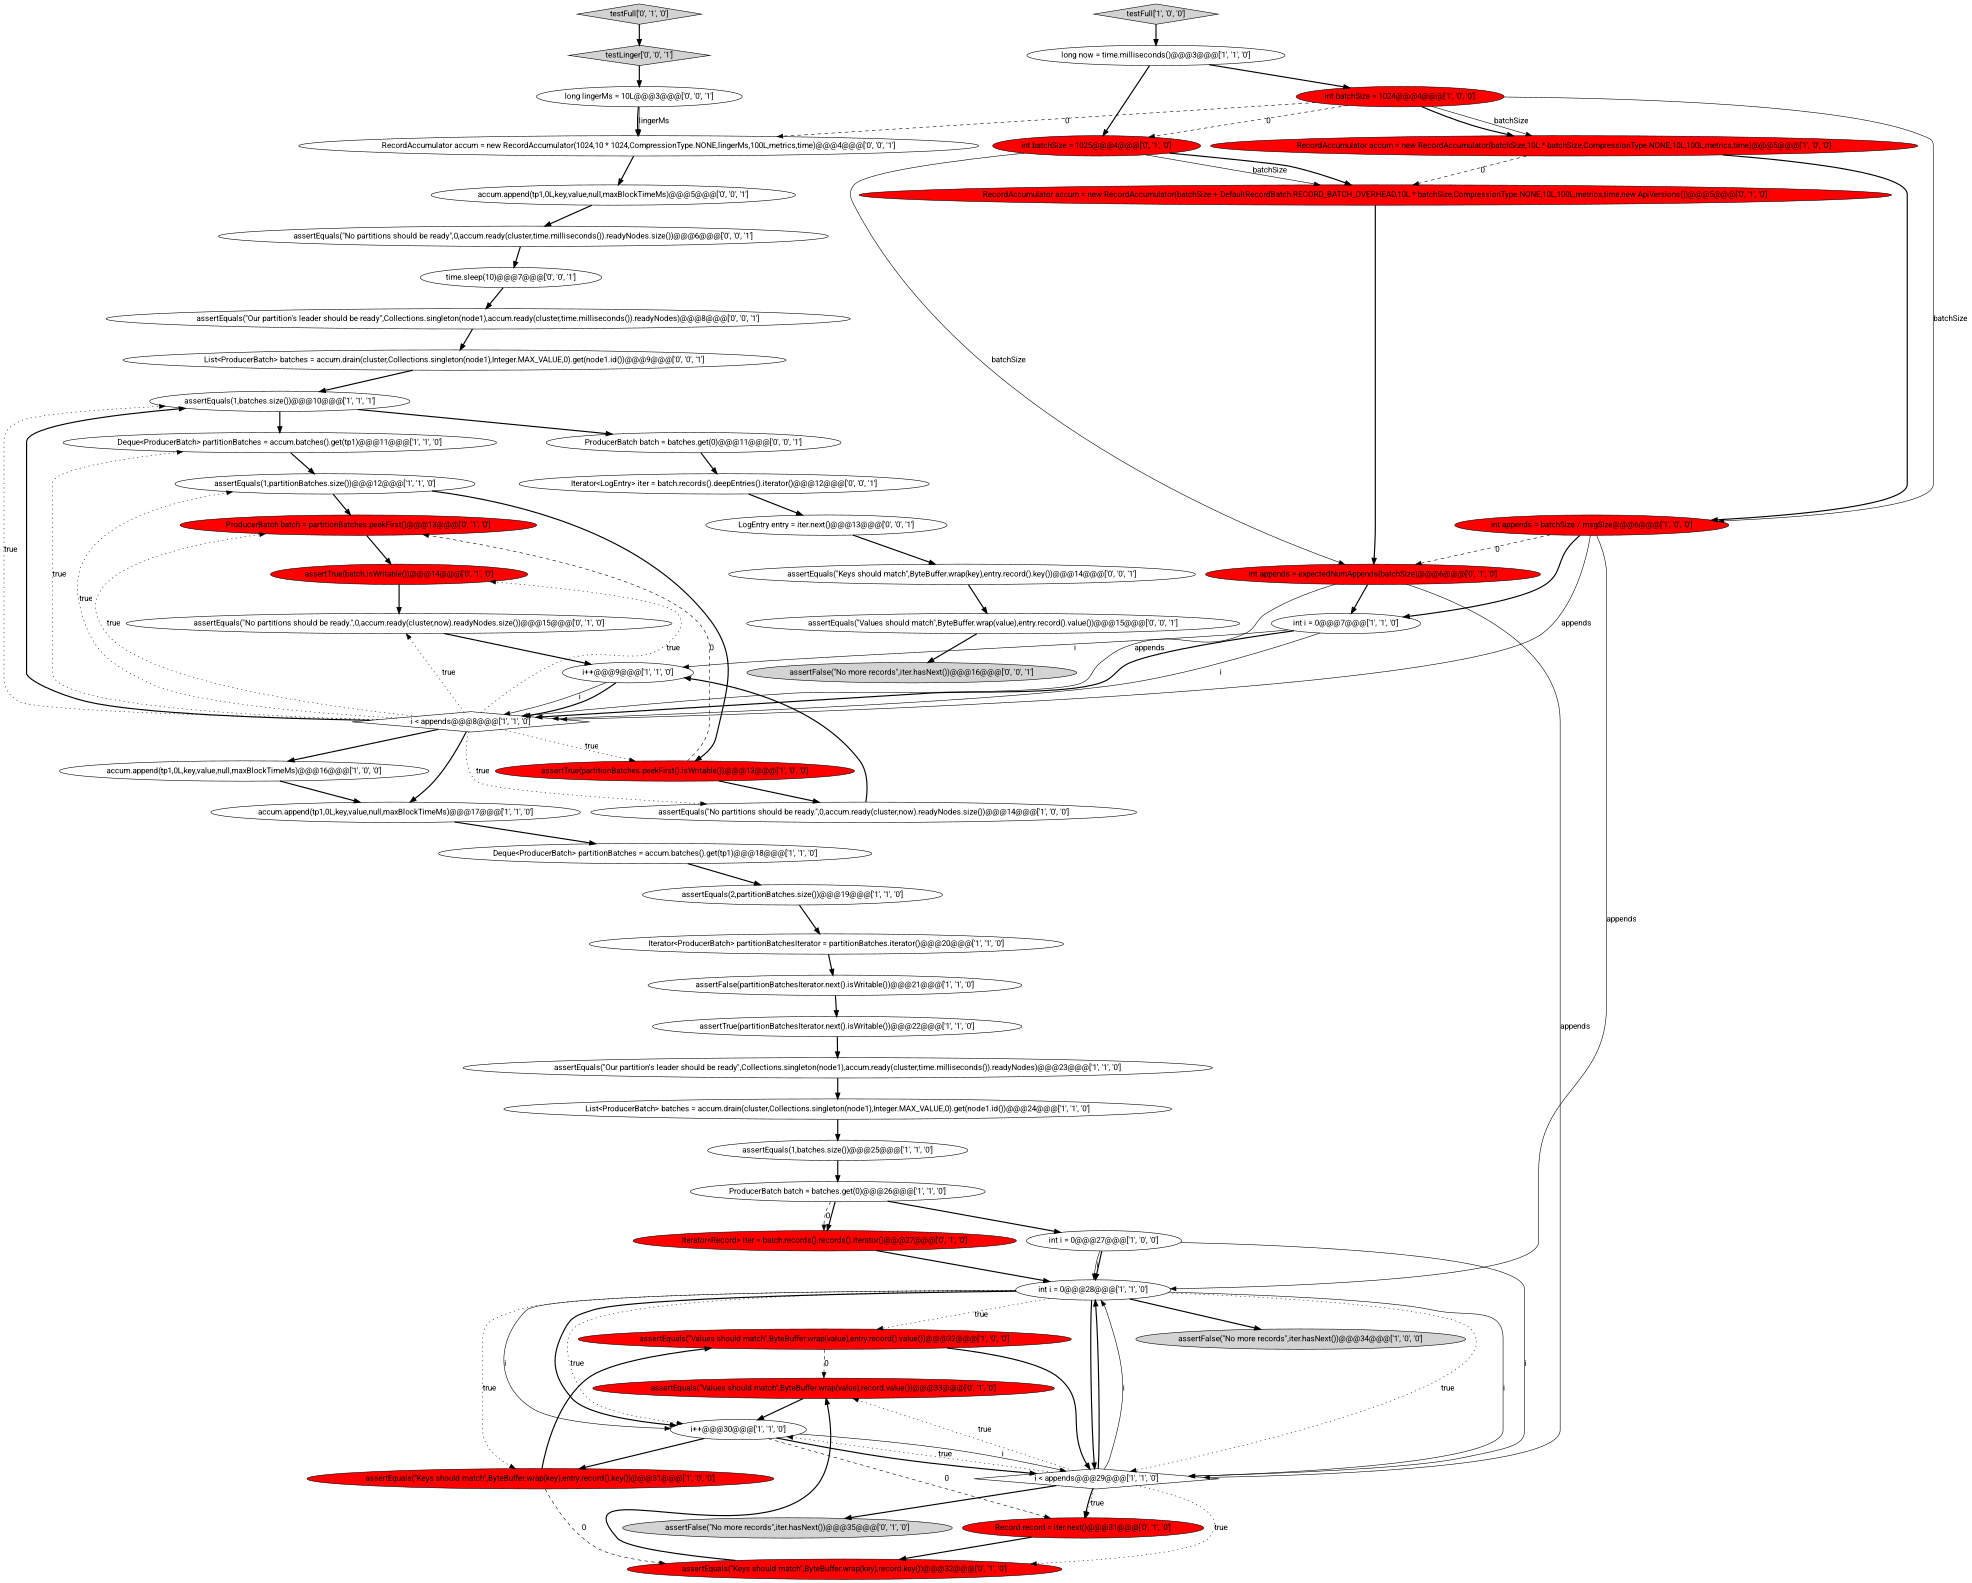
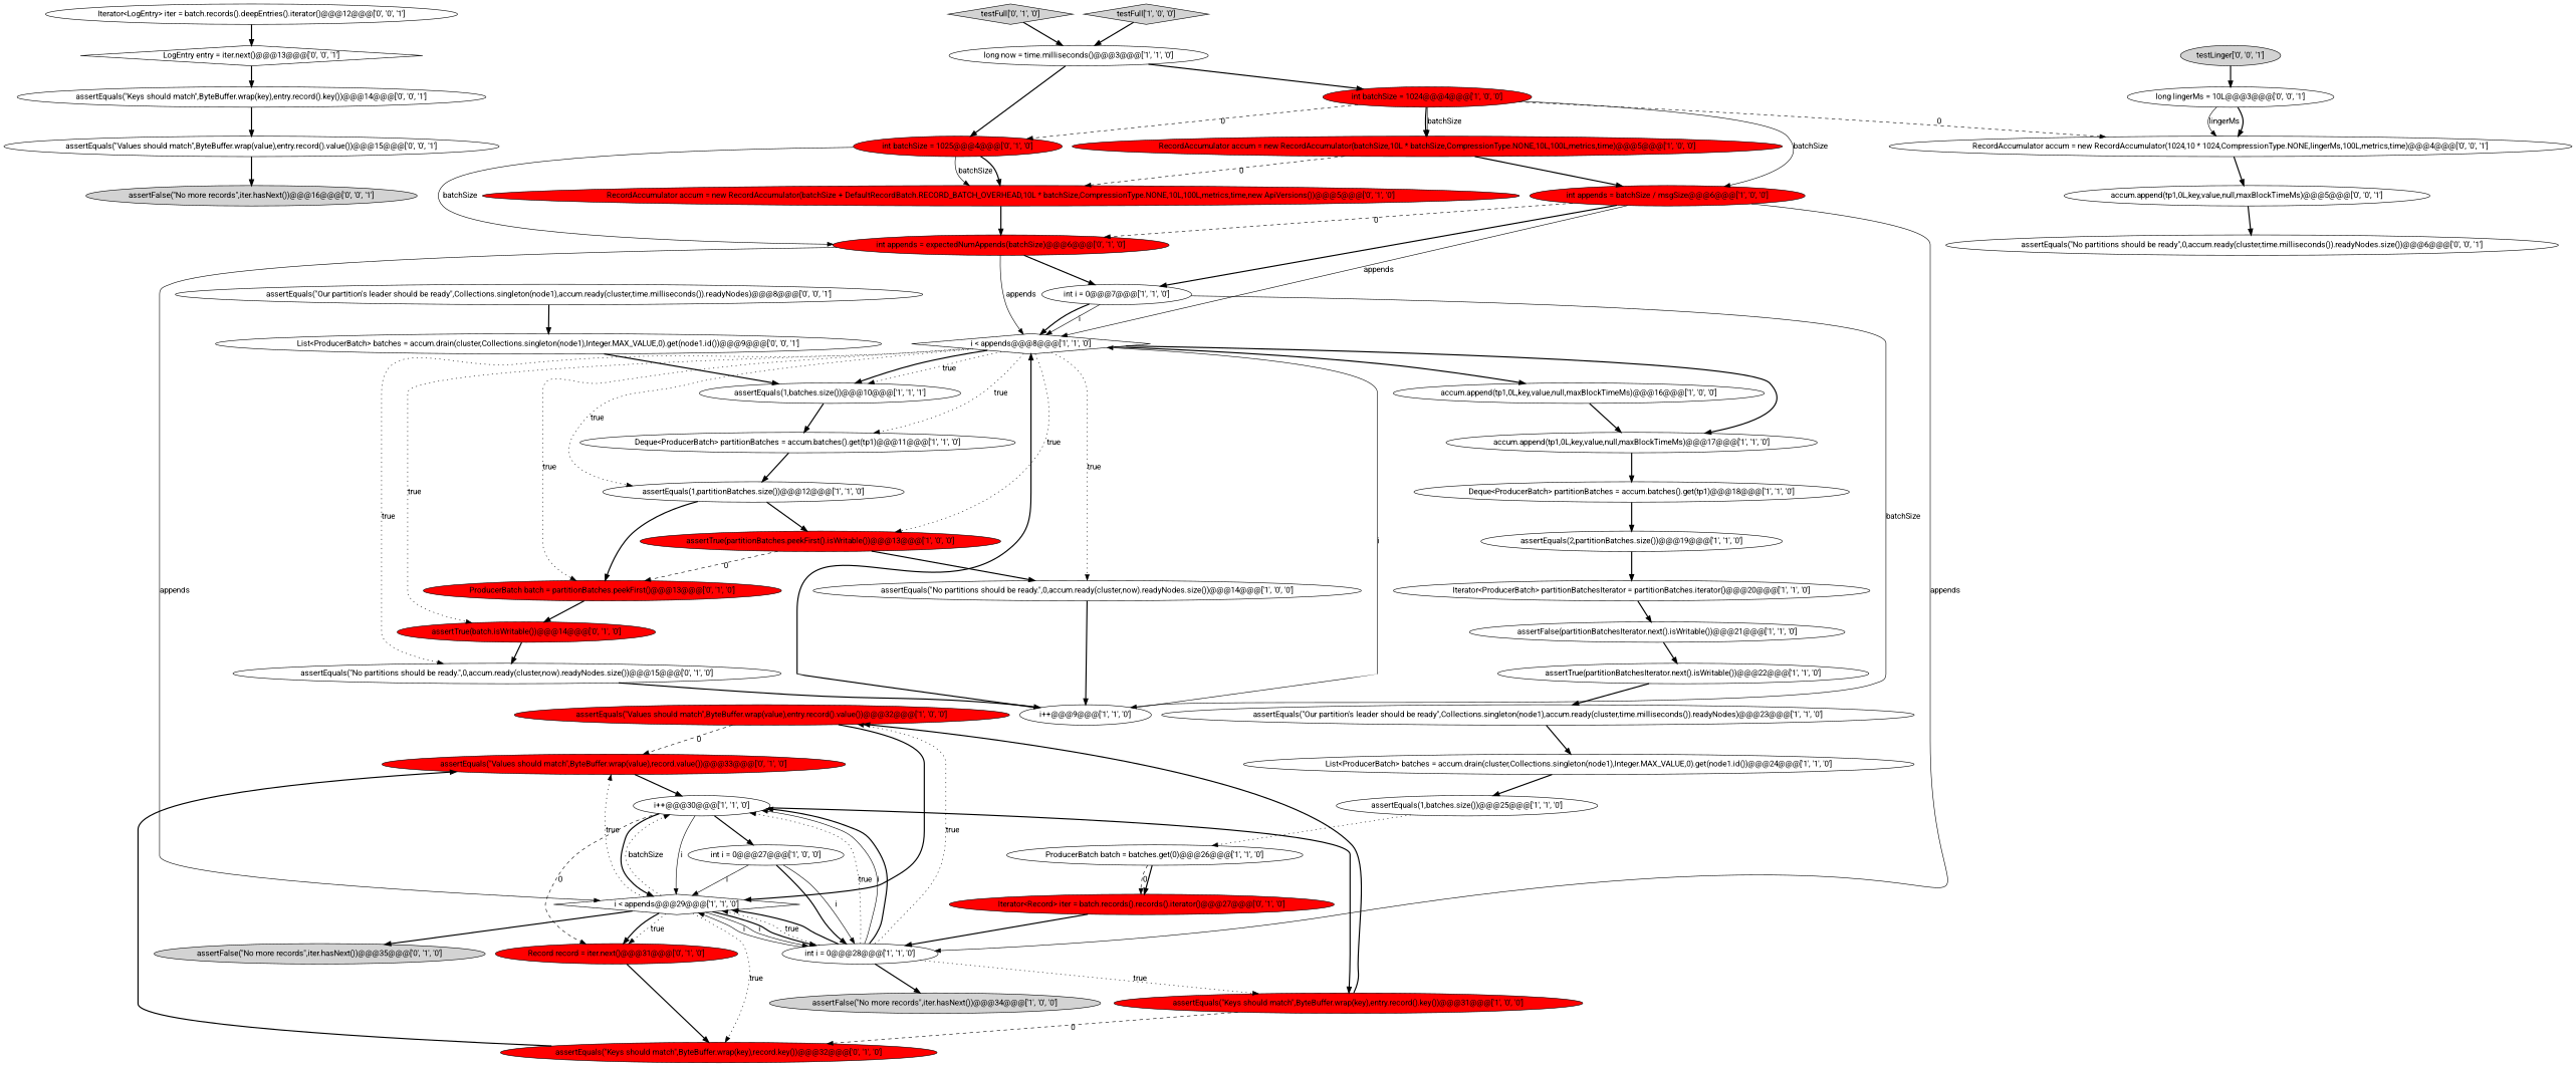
  digraph {
    fontname=Roboto
    node [fillcolor=white fontname=Roboto shape=ellipse style=filled]
    edge [fontname=Roboto style=bold]
    n1 [label="Iterator<LogEntry> iter = batch.records().deepEntries().iterator()@@@12@@@['0', '0', '1']"]
-   n2 [label="LogEntry entry = iter.next()@@@13@@@['0', '0', '1']"]
+   n2 [label="LogEntry entry = iter.next()@@@13@@@['0', '0', '1']" shape=diamond]
    n3 [label="assertEquals(\"Keys should match\",ByteBuffer.wrap(key),entry.record().key())@@@14@@@['0', '0', '1']"]
    n4 [label="assertEquals(\"Values should match\",ByteBuffer.wrap(value),entry.record().value())@@@15@@@['0', '0', '1']"]
    n5 [fillcolor=lightgray label="assertFalse(\"No more records\",iter.hasNext())@@@16@@@['0', '0', '1']"]
    n6 [fillcolor=red label="assertEquals(\"Values should match\",ByteBuffer.wrap(value),entry.record().value())@@@32@@@['1', '0', '0']"]
    n7 [fillcolor=red label="assertEquals(\"Values should match\",ByteBuffer.wrap(value),record.value())@@@33@@@['0', '1', '0']"]
    n8 [label="i < appends@@@29@@@['1', '1', '0']" shape=diamond]
    n9 [label="i++@@@30@@@['1', '1', '0']"]
    n10 [label="int i = 0@@@28@@@['1', '1', '0']"]
    n11 [fillcolor=red label="Record record = iter.next()@@@31@@@['0', '1', '0']"]
    n12 [fillcolor=red label="assertEquals(\"Keys should match\",ByteBuffer.wrap(key),record.key())@@@32@@@['0', '1', '0']"]
    n13 [fillcolor=lightgray label="assertFalse(\"No more records\",iter.hasNext())@@@35@@@['0', '1', '0']"]
    n14 [label="assertEquals(1,batches.size())@@@10@@@['1', '1', '1']"]
    n15 [label="Deque<ProducerBatch> partitionBatches = accum.batches().get(tp1)@@@11@@@['1', '1', '0']"]
-   n16 [label="ProducerBatch batch = batches.get(0)@@@11@@@['0', '0', '1']"]
    n17 [label="assertEquals(1,partitionBatches.size())@@@12@@@['1', '1', '0']"]
    n18 [label="long lingerMs = 10L@@@3@@@['0', '0', '1']"]
    n19 [label="RecordAccumulator accum = new RecordAccumulator(1024,10 * 1024,CompressionType.NONE,lingerMs,100L,metrics,time)@@@4@@@['0', '0', '1']"]
    n20 [label="accum.append(tp1,0L,key,value,null,maxBlockTimeMs)@@@5@@@['0', '0', '1']"]
    n21 [label="Deque<ProducerBatch> partitionBatches = accum.batches().get(tp1)@@@18@@@['1', '1', '0']"]
    n22 [label="assertEquals(2,partitionBatches.size())@@@19@@@['1', '1', '0']"]
    n23 [label="Iterator<ProducerBatch> partitionBatchesIterator = partitionBatches.iterator()@@@20@@@['1', '1', '0']"]
    n24 [fillcolor=red label="int batchSize = 1024@@@4@@@['1', '0', '0']"]
    n25 [fillcolor=red label="int batchSize = 1025@@@4@@@['0', '1', '0']"]
    n26 [fillcolor=red label="int appends = batchSize / msgSize@@@6@@@['1', '0', '0']"]
    n27 [fillcolor=red label="RecordAccumulator accum = new RecordAccumulator(batchSize,10L * batchSize,CompressionType.NONE,10L,100L,metrics,time)@@@5@@@['1', '0', '0']"]
    n28 [fillcolor=red label="int appends = expectedNumAppends(batchSize)@@@6@@@['0', '1', '0']"]
    n29 [fillcolor=red label="RecordAccumulator accum = new RecordAccumulator(batchSize + DefaultRecordBatch.RECORD_BATCH_OVERHEAD,10L * batchSize,CompressionType.NONE,10L,100L,metrics,time,new ApiVersions())@@@5@@@['0', '1', '0']"]
    n30 [label="i < appends@@@8@@@['1', '1', '0']" shape=diamond]
    n31 [label="int i = 0@@@7@@@['1', '1', '0']"]
    n32 [fillcolor=red label="Iterator<Record> iter = batch.records().records().iterator()@@@27@@@['0', '1', '0']"]
    n33 [fillcolor=red label="assertEquals(\"Keys should match\",ByteBuffer.wrap(key),entry.record().key())@@@31@@@['1', '0', '0']"]
    n34 [fillcolor=lightgray label="assertFalse(\"No more records\",iter.hasNext())@@@34@@@['1', '0', '0']"]
    n35 [label="assertEquals(\"No partitions should be ready.\",0,accum.ready(cluster,now).readyNodes.size())@@@14@@@['1', '0', '0']"]
    n36 [label="i++@@@9@@@['1', '1', '0']"]
    n37 [fillcolor=red label="ProducerBatch batch = partitionBatches.peekFirst()@@@13@@@['0', '1', '0']"]
    n38 [fillcolor=red label="assertTrue(partitionBatches.peekFirst().isWritable())@@@13@@@['1', '0', '0']"]
    n39 [fillcolor=red label="assertTrue(batch.isWritable())@@@14@@@['0', '1', '0']"]
    n40 [label="accum.append(tp1,0L,key,value,null,maxBlockTimeMs)@@@16@@@['1', '0', '0']"]
    n41 [label="assertEquals(\"No partitions should be ready.\",0,accum.ready(cluster,now).readyNodes.size())@@@15@@@['0', '1', '0']"]
    n42 [label="accum.append(tp1,0L,key,value,null,maxBlockTimeMs)@@@17@@@['1', '1', '0']"]
    n43 [fillcolor=lightgray label="testFull['0', '1', '0']" shape=diamond]
    n44 [label="long now = time.milliseconds()@@@3@@@['1', '1', '0']"]
    n45 [label="assertEquals(\"No partitions should be ready\",0,accum.ready(cluster,time.milliseconds()).readyNodes.size())@@@6@@@['0', '0', '1']"]
-   n46 [label="time.sleep(10)@@@7@@@['0', '0', '1']"]
    n47 [label="assertEquals(\"Our partition's leader should be ready\",Collections.singleton(node1),accum.ready(cluster,time.milliseconds()).readyNodes)@@@8@@@['0', '0', '1']"]
    n48 [label="assertFalse(partitionBatchesIterator.next().isWritable())@@@21@@@['1', '1', '0']"]
    n49 [label="List<ProducerBatch> batches = accum.drain(cluster,Collections.singleton(node1),Integer.MAX_VALUE,0).get(node1.id())@@@24@@@['1', '1', '0']"]
    n50 [label="assertEquals(1,batches.size())@@@25@@@['1', '1', '0']"]
    n51 [label="ProducerBatch batch = batches.get(0)@@@26@@@['1', '1', '0']"]
    n52 [fillcolor=lightgray label="testFull['1', '0', '0']" shape=diamond]
    n53 [label="int i = 0@@@27@@@['1', '0', '0']"]
    n54 [label="assertTrue(partitionBatchesIterator.next().isWritable())@@@22@@@['1', '1', '0']"]
    n55 [label="assertEquals(\"Our partition's leader should be ready\",Collections.singleton(node1),accum.ready(cluster,time.milliseconds()).readyNodes)@@@23@@@['1', '1', '0']"]
    n56 [label="List<ProducerBatch> batches = accum.drain(cluster,Collections.singleton(node1),Integer.MAX_VALUE,0).get(node1.id())@@@9@@@['0', '0', '1']"]
-   n57 [fillcolor=lightgray label="testLinger['0', '0', '1']" shape=diamond]
+   n57 [fillcolor=lightgray label="testLinger['0', '0', '1']"]
    n1 -> n2
    n2 -> n3
    n3 -> n4
    n4 -> n5
    n6 -> n7 [label=0 style=dashed]
    n6 -> n8
    n7 -> n9
    n8 -> n7 [label=true style=dotted]
-   n8 -> n9 [label=true style=dotted]
+   n8 -> n9 [label=batchSize style=dotted]
    n8 -> n10 [label=i style=solid]
    n8 -> n10
    n8 -> n11 [label=true style=dotted]
    n8 -> n11
    n8 -> n12 [label=true style=dotted]
    n8 -> n13
    n9 -> n8 [label=i style=solid]
    n9 -> n8
    n9 -> n11 [label=0 style=dashed]
    n9 -> n33
    n10 -> n6 [label=true style=dotted]
    n10 -> n8 [label=true style=dotted]
    n10 -> n8
    n10 -> n8 [label=i style=solid]
    n10 -> n9 [label=true style=dotted]
    n10 -> n9 [label=i style=solid]
    n10 -> n9
    n10 -> n33 [label=true style=dotted]
    n10 -> n34
    n11 -> n12
    n12 -> n7
    n14 -> n15
-   n14 -> n16
    n15 -> n17
-   n16 -> n1
    n17 -> n37
    n17 -> n38
    n18 -> n19
    n18 -> n19 [label=lingerMs style=solid]
    n19 -> n20
    n20 -> n45
    n21 -> n22
    n22 -> n23
    n23 -> n48
    n24 -> n19 [label=0 style=dashed]
    n24 -> n25 [label=0 style=dashed]
    n24 -> n26 [label=batchSize style=solid]
    n24 -> n27
    n24 -> n27 [label=batchSize style=solid]
    n25 -> n28 [label=batchSize style=solid]
    n25 -> n29 [label=batchSize style=solid]
    n25 -> n29
    n26 -> n10 [label=appends style=solid]
    n26 -> n28 [label=0 style=dashed]
    n26 -> n30 [label=appends style=solid]
    n26 -> n31
    n27 -> n26
    n27 -> n29 [label=0 style=dashed]
    n28 -> n8 [label=appends style=solid]
    n28 -> n30 [label=appends style=solid]
    n28 -> n31
    n29 -> n28
    n30 -> n14 [label=true style=dotted]
    n30 -> n14
    n30 -> n15 [label=true style=dotted]
    n30 -> n17 [label=true style=dotted]
    n30 -> n35 [label=true style=dotted]
    n30 -> n37 [label=true style=dotted]
    n30 -> n38 [label=true style=dotted]
    n30 -> n39 [label=true style=dotted]
    n30 -> n40
    n30 -> n41 [label=true style=dotted]
    n30 -> n42
    n31 -> n30 [label=i style=solid]
    n31 -> n30
-   n31 -> n36 [label=i style=solid]
+   n31 -> n36 [label=batchSize style=solid]
    n32 -> n10
    n33 -> n6
    n33 -> n12 [label=0 style=dashed]
    n35 -> n36
    n36 -> n30 [label=i style=solid]
    n36 -> n30
    n37 -> n39
    n38 -> n35
    n38 -> n37 [label=0 style=dashed]
    n39 -> n41
    n40 -> n42
    n41 -> n36
    n42 -> n21
-   n43 -> n57
+   n43 -> n44
    n44 -> n24
    n44 -> n25
-   n45 -> n46
-   n46 -> n47
    n47 -> n56
    n48 -> n54
    n49 -> n50
-   n50 -> n51
+   n50 -> n51 [style=dotted]
    n51 -> n32 [label=0 style=dashed]
    n51 -> n32
-   n51 -> n53
+   n9 -> n53
    n52 -> n44
    n53 -> n8 [label=i style=solid]
    n53 -> n10
    n53 -> n10 [label=i style=solid]
    n54 -> n55
    n55 -> n49
    n56 -> n14
    n57 -> n18
  }
